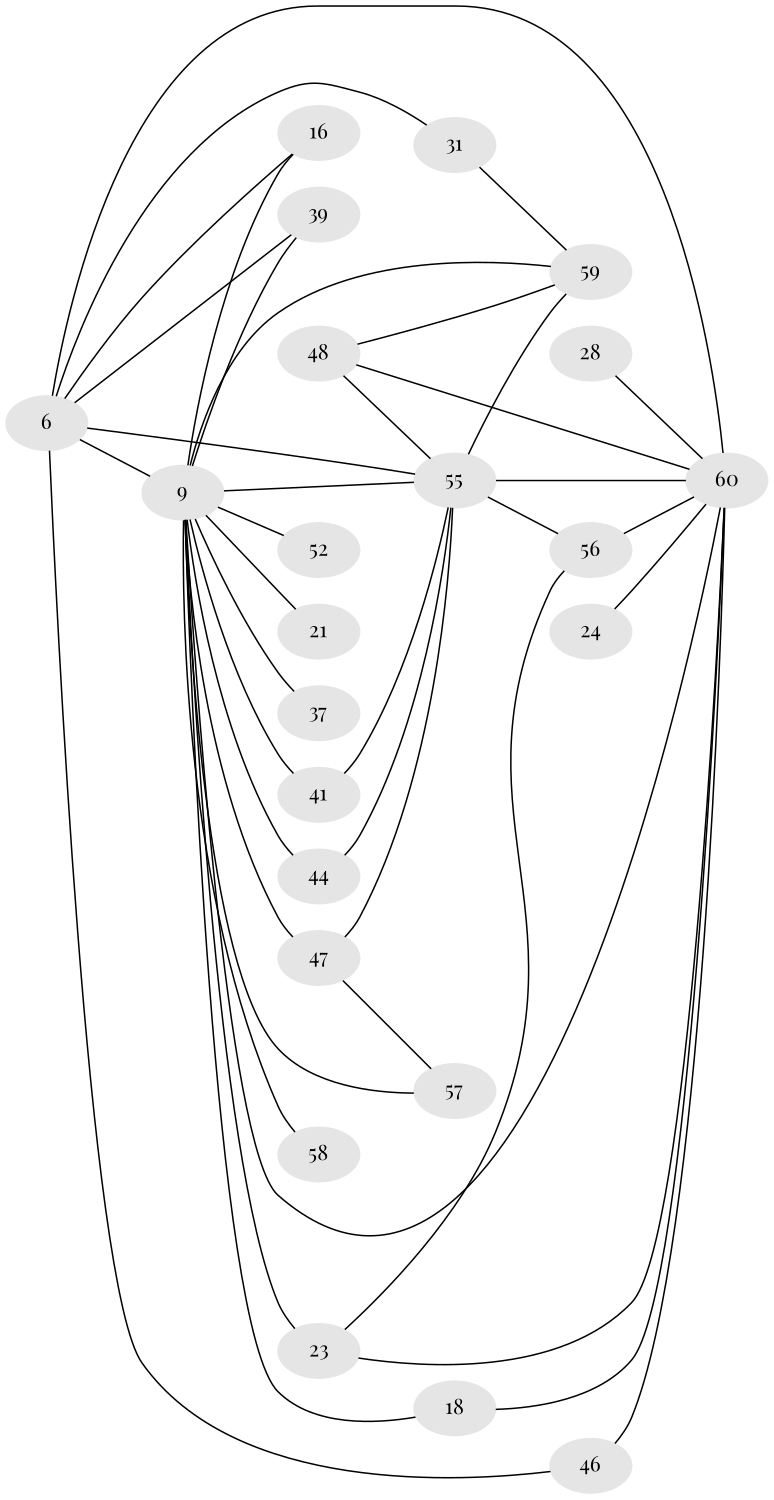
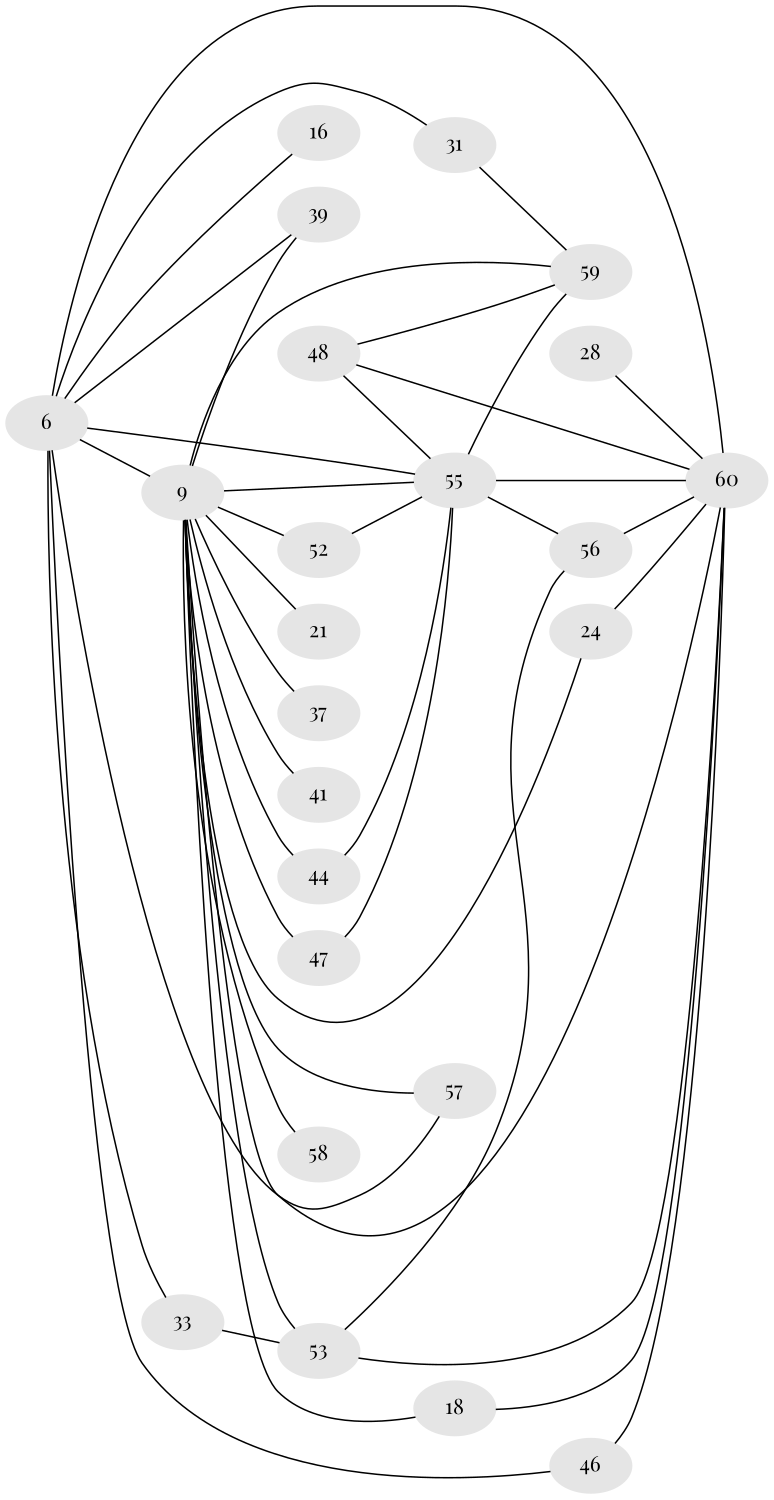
  graph {
    fontname="Playfair Display"
    rankdir=LR
    node [color=gray90 fontname="Playfair Display" style=filled]
    edge [fontname="Playfair Display"]
    6 [super="+1"]
    9 [super="+5+4"]
    16
    31
+   33
    39
    46 [super="+22"]
    55 [super="+12+27+54+30+34+51+10"]
    57 [super="+43+35"]
    60 [super="+32+3"]
    18
    21
    37
    41
    44 [super="+14"]
    47 [super="+15"]
    52
-   53 [super="+23" label=23]
+   53 [super="+23"]
    58
    59 [super="+40+42"]
    56 [super="+38+50"]
    24
    28
    48 [super="+26+45"]
    6 -- 9 [weight=6]
    6 -- 16
    6 -- 31
+   6 -- 33
    6 -- 39
    6 -- 46
    6 -- 55 [weight=9]
-   47 -- 57
+   6 -- 57
    6 -- 60 [weight=6]
-   9 -- 16
+   9 -- 24
    9 -- 39
    9 -- 55 [weight=14]
    9 -- 57 [weight=3]
    9 -- 60 [weight=7]
    9 -- 18
    9 -- 21 [weight=2]
    9 -- 37
    9 -- 41 [weight=2]
    9 -- 44 [weight=2]
    9 -- 47 [weight=2]
    9 -- 52
    9 -- 53 [weight=3]
    9 -- 58
    9 -- 59 [weight=5]
    31 -- 59
+   33 -- 53
    46 -- 60 [weight=2]
    55 -- 60 [weight=6]
    55 -- 59 [weight=2]
    55 -- 56
    18 -- 60
    44 -- 55
    47 -- 55
-   41 -- 55
+   52 -- 55
    53 -- 60
    53 -- 56
    56 -- 60
    24 -- 60 [weight=2]
    28 -- 60 [weight=2]
    48 -- 55
    48 -- 60 [weight=2]
    48 -- 59
  }
